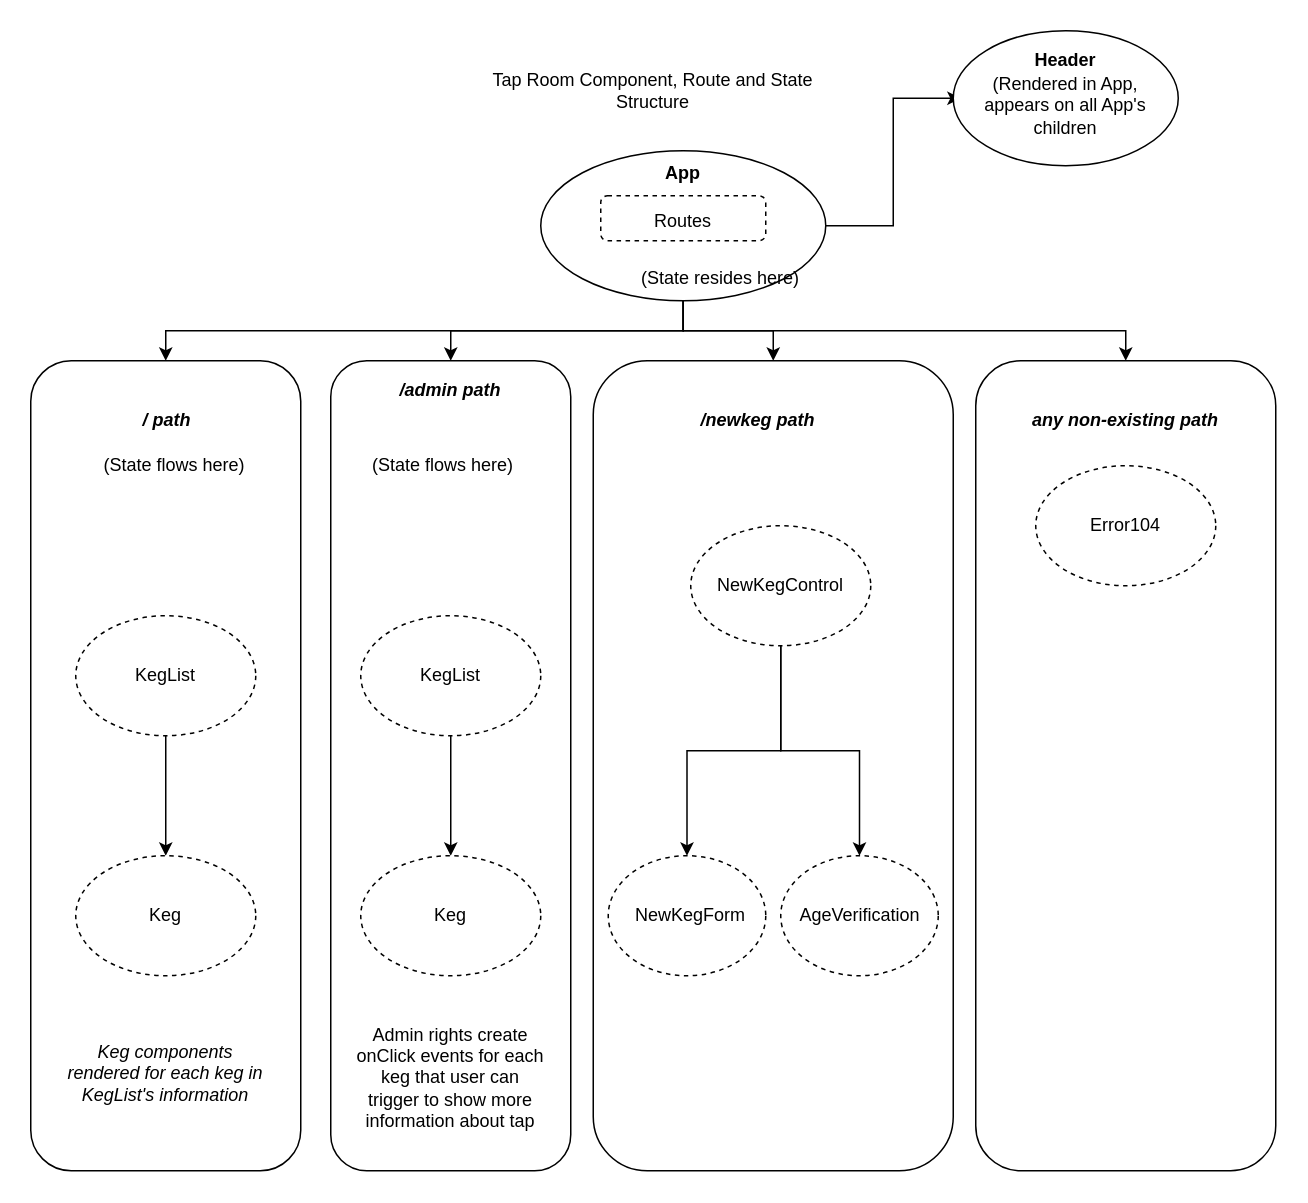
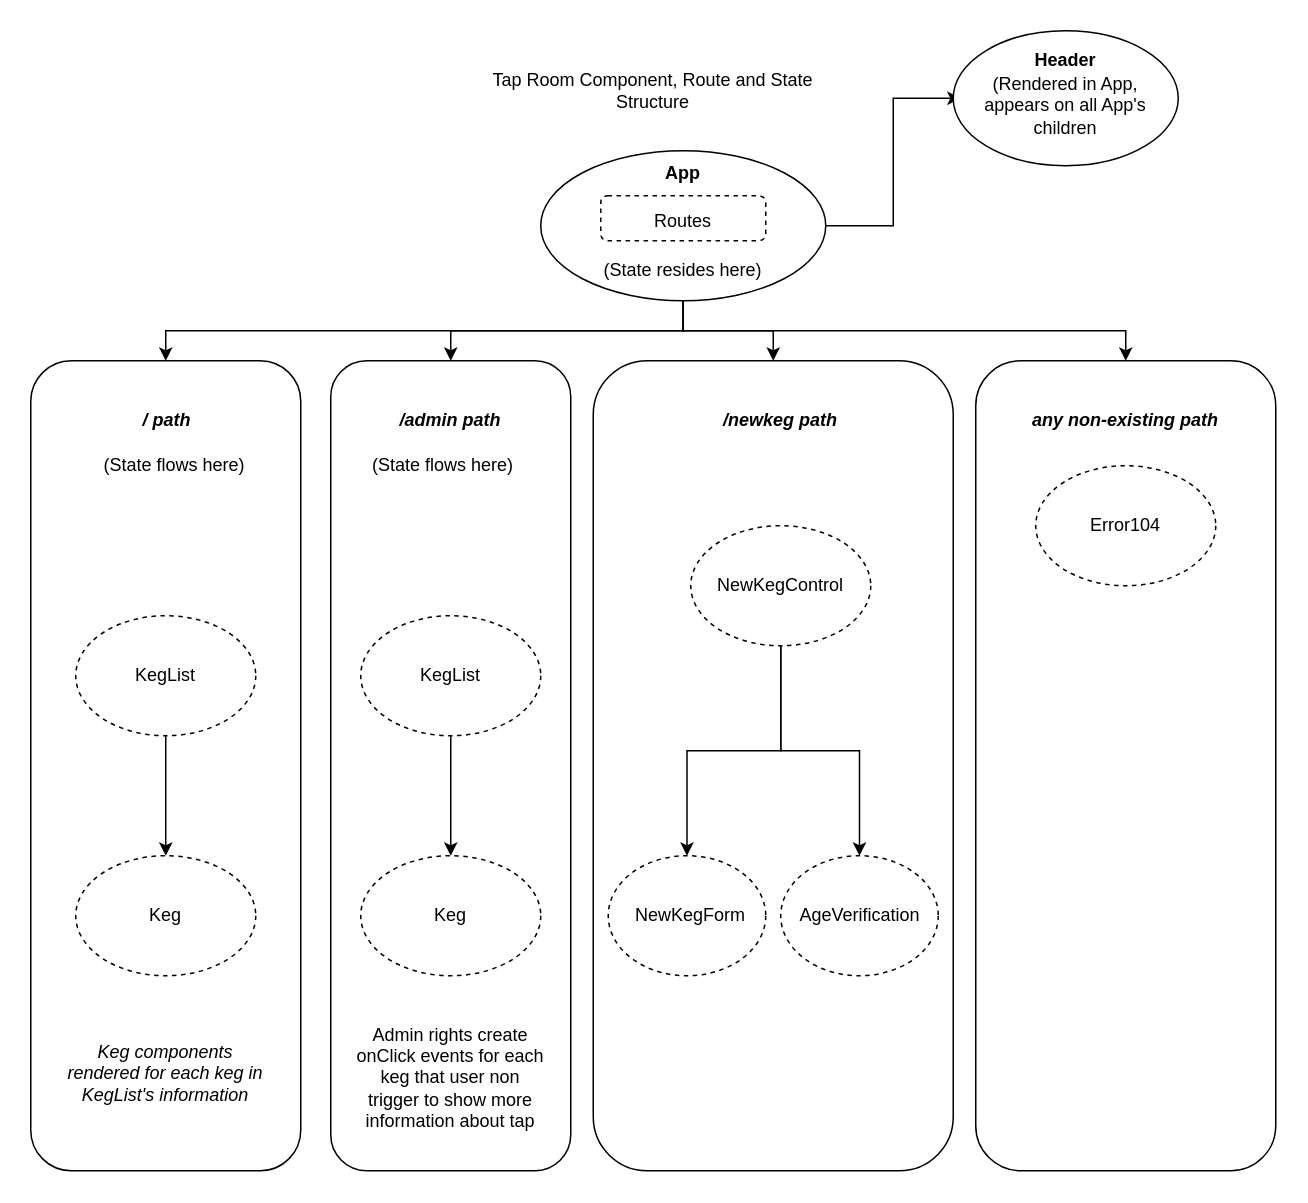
  <mxCell id="0" />
  <mxCell id="1" parent="0" />
  <mxCell id="2" value="Tap Room Component, Route and State Structure" style="text;html=1;strokeColor=none;fillColor=none;align=center;verticalAlign=middle;whiteSpace=wrap;rounded=0;" vertex="1" parent="1"><mxGeometry x="325" y="50" width="220" height="20" as="geometry" /></mxCell>
  <mxCell id="3" style="edgeStyle=orthogonalEdgeStyle;rounded=0;orthogonalLoop=1;jettySize=auto;html=1;exitX=0.5;exitY=1;exitDx=0;exitDy=0;" edge="1" parent="1" source="8" target="10"><mxGeometry relative="1" as="geometry" /></mxCell>
  <mxCell id="4" style="edgeStyle=orthogonalEdgeStyle;rounded=0;orthogonalLoop=1;jettySize=auto;html=1;exitX=0.5;exitY=1;exitDx=0;exitDy=0;" edge="1" parent="1" source="8" target="30"><mxGeometry relative="1" as="geometry" /></mxCell>
  <mxCell id="5" style="edgeStyle=orthogonalEdgeStyle;rounded=0;orthogonalLoop=1;jettySize=auto;html=1;exitX=0.5;exitY=1;exitDx=0;exitDy=0;entryX=0.5;entryY=0;entryDx=0;entryDy=0;" edge="1" parent="1" source="8" target="11"><mxGeometry relative="1" as="geometry" /></mxCell>
  <mxCell id="6" style="edgeStyle=orthogonalEdgeStyle;rounded=0;orthogonalLoop=1;jettySize=auto;html=1;exitX=0.5;exitY=1;exitDx=0;exitDy=0;entryX=0.5;entryY=0;entryDx=0;entryDy=0;" edge="1" parent="1" source="8" target="12"><mxGeometry relative="1" as="geometry" /></mxCell>
  <mxCell id="7" style="edgeStyle=orthogonalEdgeStyle;rounded=0;orthogonalLoop=1;jettySize=auto;html=1;exitX=1;exitY=0.5;exitDx=0;exitDy=0;entryX=0;entryY=0.25;entryDx=0;entryDy=0;" edge="1" parent="1" source="8" target="14"><mxGeometry relative="1" as="geometry" /></mxCell>
  <mxCell id="8" value="" style="ellipse;whiteSpace=wrap;html=1;" vertex="1" parent="1"><mxGeometry x="360" y="100" width="190" height="100" as="geometry" /></mxCell>
  <mxCell id="9" value="" style="ellipse;whiteSpace=wrap;html=1;" vertex="1" parent="1"><mxGeometry x="635" y="20" width="150" height="90" as="geometry" /></mxCell>
  <mxCell id="10" value="" style="rounded=1;whiteSpace=wrap;html=1;" vertex="1" parent="1"><mxGeometry x="20" y="240" width="180" height="540" as="geometry" /></mxCell>
  <mxCell id="11" value="" style="rounded=1;whiteSpace=wrap;html=1;" vertex="1" parent="1"><mxGeometry x="395" y="240" width="240" height="540" as="geometry" /></mxCell>
  <mxCell id="12" value="" style="rounded=1;whiteSpace=wrap;html=1;" vertex="1" parent="1"><mxGeometry x="650" y="240" width="200" height="540" as="geometry" /></mxCell>
  <mxCell id="13" value="Header" style="text;html=1;strokeColor=none;fillColor=none;align=center;verticalAlign=middle;whiteSpace=wrap;rounded=0;fontStyle=1" vertex="1" parent="1"><mxGeometry x="690" y="30" width="40" height="20" as="geometry" /></mxCell>
  <mxCell id="14" value="&lt;div&gt;(Rendered in App, appears on all App's children&lt;/div&gt;" style="text;html=1;strokeColor=none;fillColor=none;align=center;verticalAlign=middle;whiteSpace=wrap;rounded=0;" vertex="1" parent="1"><mxGeometry x="640" y="60" width="140" height="20" as="geometry" /></mxCell>
  <mxCell id="15" value="App" style="text;html=1;strokeColor=none;fillColor=none;align=center;verticalAlign=middle;whiteSpace=wrap;rounded=0;fontStyle=1" vertex="1" parent="1"><mxGeometry x="435" y="105" width="40" height="20" as="geometry" /></mxCell>
  <mxCell id="16" value="/ path" style="text;html=1;strokeColor=none;fillColor=none;align=center;verticalAlign=middle;whiteSpace=wrap;rounded=0;fontStyle=3" vertex="1" parent="1"><mxGeometry x="31" y="270" width="160" height="20" as="geometry" /></mxCell>
- <mxCell id="17" value="/newkeg path" style="text;html=1;strokeColor=none;fillColor=none;align=center;verticalAlign=middle;whiteSpace=wrap;rounded=0;fontStyle=3" vertex="1" parent="1"><mxGeometry x="420" y="270" width="170" height="20" as="geometry" /></mxCell>
+ <mxCell id="17" value="/newkeg path" style="text;html=1;strokeColor=none;fillColor=none;align=center;verticalAlign=middle;whiteSpace=wrap;rounded=0;fontStyle=3" vertex="1" parent="1"><mxGeometry x="435" y="270" width="170" height="20" as="geometry" /></mxCell>
  <mxCell id="18" value="any non-existing path" style="text;html=1;strokeColor=none;fillColor=none;align=center;verticalAlign=middle;whiteSpace=wrap;rounded=0;fontStyle=3" vertex="1" parent="1"><mxGeometry x="680" y="270" width="140" height="20" as="geometry" /></mxCell>
  <mxCell id="19" value="" style="rounded=1;whiteSpace=wrap;html=1;dashed=1;" vertex="1" parent="1"><mxGeometry x="400" y="130" width="110" height="30" as="geometry" /></mxCell>
  <mxCell id="20" value="Routes" style="text;html=1;strokeColor=none;fillColor=none;align=center;verticalAlign=middle;whiteSpace=wrap;rounded=0;" vertex="1" parent="1"><mxGeometry x="435" y="137" width="40" height="20" as="geometry" /></mxCell>
  <mxCell id="21" style="edgeStyle=orthogonalEdgeStyle;rounded=0;orthogonalLoop=1;jettySize=auto;html=1;exitX=0.5;exitY=1;exitDx=0;exitDy=0;" edge="1" parent="1" source="22" target="23"><mxGeometry relative="1" as="geometry" /></mxCell>
  <mxCell id="22" value="" style="ellipse;whiteSpace=wrap;html=1;dashed=1;" vertex="1" parent="1"><mxGeometry x="50" y="410" width="120" height="80" as="geometry" /></mxCell>
  <mxCell id="23" value="" style="ellipse;whiteSpace=wrap;html=1;dashed=1;" vertex="1" parent="1"><mxGeometry x="50" y="570" width="120" height="80" as="geometry" /></mxCell>
  <mxCell id="24" style="edgeStyle=orthogonalEdgeStyle;rounded=0;orthogonalLoop=1;jettySize=auto;html=1;exitX=0.5;exitY=1;exitDx=0;exitDy=0;" edge="1" parent="1" source="26" target="39"><mxGeometry relative="1" as="geometry" /></mxCell>
  <mxCell id="25" style="edgeStyle=orthogonalEdgeStyle;rounded=0;orthogonalLoop=1;jettySize=auto;html=1;exitX=0.5;exitY=1;exitDx=0;exitDy=0;" edge="1" parent="1" source="26" target="40"><mxGeometry relative="1" as="geometry" /></mxCell>
  <mxCell id="26" value="" style="ellipse;whiteSpace=wrap;html=1;dashed=1;" vertex="1" parent="1"><mxGeometry x="460" y="350" width="120" height="80" as="geometry" /></mxCell>
  <mxCell id="27" value="" style="ellipse;whiteSpace=wrap;html=1;dashed=1;" vertex="1" parent="1"><mxGeometry x="690" y="310" width="120" height="80" as="geometry" /></mxCell>
- <mxCell id="28" value="(State resides here)" style="text;html=1;strokeColor=none;fillColor=none;align=center;verticalAlign=middle;whiteSpace=wrap;rounded=0;dashed=1;" vertex="1" parent="1"><mxGeometry x="420" y="175" width="120" height="20" as="geometry" /></mxCell>
+ <mxCell id="28" value="(State resides here)" style="text;html=1;strokeColor=none;fillColor=none;align=center;verticalAlign=middle;whiteSpace=wrap;rounded=0;dashed=1;" vertex="1" parent="1"><mxGeometry x="395" y="170" width="120" height="20" as="geometry" /></mxCell>
  <mxCell id="29" value="(State flows here)" style="text;html=1;strokeColor=none;fillColor=none;align=center;verticalAlign=middle;whiteSpace=wrap;rounded=0;dashed=1;" vertex="1" parent="1"><mxGeometry x="41" y="300" width="150" height="20" as="geometry" /></mxCell>
  <mxCell id="30" value="" style="rounded=1;whiteSpace=wrap;html=1;" vertex="1" parent="1"><mxGeometry x="220" y="240" width="160" height="540" as="geometry" /></mxCell>
- <mxCell id="31" value="/admin path" style="text;html=1;strokeColor=none;fillColor=none;align=center;verticalAlign=middle;whiteSpace=wrap;rounded=0;fontStyle=3" vertex="1" parent="1"><mxGeometry x="250" y="250" width="100" height="20" as="geometry" /></mxCell>
+ <mxCell id="31" value="/admin path" style="text;html=1;strokeColor=none;fillColor=none;align=center;verticalAlign=middle;whiteSpace=wrap;rounded=0;fontStyle=3" vertex="1" parent="1"><mxGeometry x="250" y="270" width="100" height="20" as="geometry" /></mxCell>
  <mxCell id="32" style="edgeStyle=orthogonalEdgeStyle;rounded=0;orthogonalLoop=1;jettySize=auto;html=1;exitX=0.5;exitY=1;exitDx=0;exitDy=0;" edge="1" parent="1" source="33" target="34"><mxGeometry relative="1" as="geometry" /></mxCell>
  <mxCell id="33" value="" style="ellipse;whiteSpace=wrap;html=1;dashed=1;" vertex="1" parent="1"><mxGeometry x="240" y="410" width="120" height="80" as="geometry" /></mxCell>
  <mxCell id="34" value="" style="ellipse;whiteSpace=wrap;html=1;dashed=1;" vertex="1" parent="1"><mxGeometry x="240" y="570" width="120" height="80" as="geometry" /></mxCell>
  <mxCell id="35" value="KegList" style="text;html=1;strokeColor=none;fillColor=none;align=center;verticalAlign=middle;whiteSpace=wrap;rounded=0;dashed=1;" vertex="1" parent="1"><mxGeometry x="90" y="440" width="40" height="20" as="geometry" /></mxCell>
  <mxCell id="36" value="Keg" style="text;html=1;strokeColor=none;fillColor=none;align=center;verticalAlign=middle;whiteSpace=wrap;rounded=0;dashed=1;" vertex="1" parent="1"><mxGeometry x="90" y="600" width="40" height="20" as="geometry" /></mxCell>
  <mxCell id="37" value="Error104" style="text;html=1;strokeColor=none;fillColor=none;align=center;verticalAlign=middle;whiteSpace=wrap;rounded=0;dashed=1;" vertex="1" parent="1"><mxGeometry x="730" y="340" width="40" height="20" as="geometry" /></mxCell>
  <mxCell id="38" value="&lt;div&gt;NewKegControl&lt;/div&gt;" style="text;html=1;strokeColor=none;fillColor=none;align=center;verticalAlign=middle;whiteSpace=wrap;rounded=0;dashed=1;" vertex="1" parent="1"><mxGeometry x="500" y="380" width="40" height="20" as="geometry" /></mxCell>
  <mxCell id="39" value="" style="ellipse;whiteSpace=wrap;html=1;dashed=1;" vertex="1" parent="1"><mxGeometry x="405" y="570" width="105" height="80" as="geometry" /></mxCell>
  <mxCell id="40" value="" style="ellipse;whiteSpace=wrap;html=1;dashed=1;" vertex="1" parent="1"><mxGeometry x="520" y="570" width="105" height="80" as="geometry" /></mxCell>
  <mxCell id="41" value="&lt;div&gt;NewKegForm&lt;/div&gt;" style="text;html=1;strokeColor=none;fillColor=none;align=center;verticalAlign=middle;whiteSpace=wrap;rounded=0;dashed=1;" vertex="1" parent="1"><mxGeometry x="440" y="600" width="40" height="20" as="geometry" /></mxCell>
  <mxCell id="42" value="&lt;div&gt;AgeVerification&lt;/div&gt;" style="text;html=1;strokeColor=none;fillColor=none;align=center;verticalAlign=middle;whiteSpace=wrap;rounded=0;dashed=1;" vertex="1" parent="1"><mxGeometry x="552.5" y="600" width="40" height="20" as="geometry" /></mxCell>
  <mxCell id="43" value="(State flows here)" style="text;html=1;strokeColor=none;fillColor=none;align=center;verticalAlign=middle;whiteSpace=wrap;rounded=0;dashed=1;" vertex="1" parent="1"><mxGeometry x="220" y="300" width="150" height="20" as="geometry" /></mxCell>
  <mxCell id="44" value="KegList" style="text;html=1;strokeColor=none;fillColor=none;align=center;verticalAlign=middle;whiteSpace=wrap;rounded=0;dashed=1;" vertex="1" parent="1"><mxGeometry x="280" y="440" width="40" height="20" as="geometry" /></mxCell>
  <mxCell id="45" value="Keg" style="text;html=1;strokeColor=none;fillColor=none;align=center;verticalAlign=middle;whiteSpace=wrap;rounded=0;dashed=1;" vertex="1" parent="1"><mxGeometry x="280" y="600" width="40" height="20" as="geometry" /></mxCell>
  <mxCell id="46" value="Keg components rendered for each keg in KegList's information" style="text;html=1;strokeColor=none;fillColor=none;align=center;verticalAlign=middle;whiteSpace=wrap;rounded=0;dashed=1;fontStyle=2" vertex="1" parent="1"><mxGeometry x="40" y="680" width="140" height="70" as="geometry" /></mxCell>
- <mxCell id="47" value="Admin rights create onClick events for each keg that user can trigger to show more information about tap" style="text;html=1;strokeColor=none;fillColor=none;align=center;verticalAlign=middle;whiteSpace=wrap;rounded=0;dashed=1;" vertex="1" parent="1"><mxGeometry x="235" y="695" width="130" height="45" as="geometry" /></mxCell>
+ <mxCell id="47" value="Admin rights create onClick events for each keg that user non trigger to show more information about tap" style="text;html=1;strokeColor=none;fillColor=none;align=center;verticalAlign=middle;whiteSpace=wrap;rounded=0;dashed=1;" vertex="1" parent="1"><mxGeometry x="235" y="695" width="130" height="45" as="geometry" /></mxCell>
